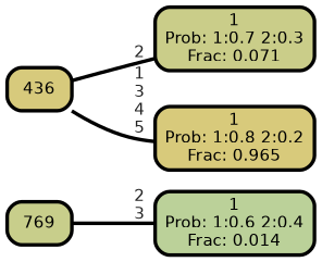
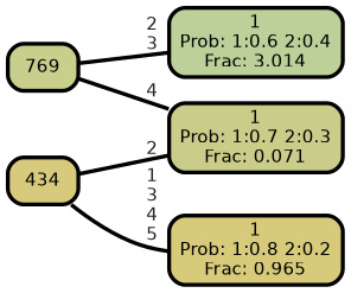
  graph {
    rankdir=LR
    ranksep="0 equally"
    splines=straight
    node [color=black fontcolor=black fontname=helvetica penwidth=3 shape=box style="filled, rounded"]
    edge [color=black fontcolor=grey14 fontname=helvetica fontweight=bold penwidth=3]
-   n1 [fillcolor="#bbd199" label="1\nProb: 1:0.6 2:0.4\nFrac: 0.014"]
+   n1 [fillcolor="#bbd199" label="1\nProb: 1:0.6 2:0.4\nFrac: 3.014"]
    n2 [fillcolor="#c8ce8b" label=769]
    n3 [fillcolor="#cacd89" label="1\nProb: 1:0.7 2:0.3\nFrac: 0.071"]
-   n4 [fillcolor="#d7ca7c" label=436]
+   n4 [fillcolor="#d7ca7c" label=434]
    n5 [fillcolor="#d8ca7b" label="1\nProb: 1:0.8 2:0.2\nFrac: 0.965"]
    subgraph sub_1 {
      rank=same
    }
    n2 -- n1 [label=" 2\n 3"]
+   n2 -- n3 [label=" 4"]
    n4 -- n3 [label=" 2"]
    n4 -- n5 [label=" 1\n 3\n 4\n 5"]
  }
